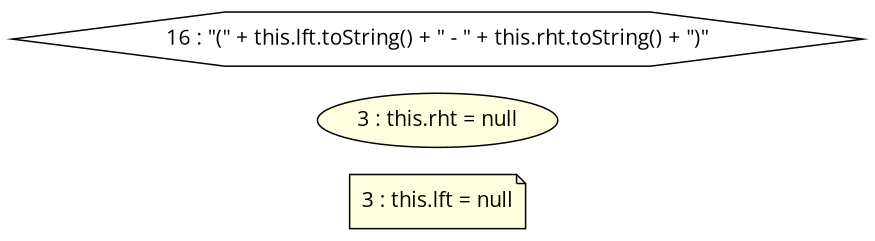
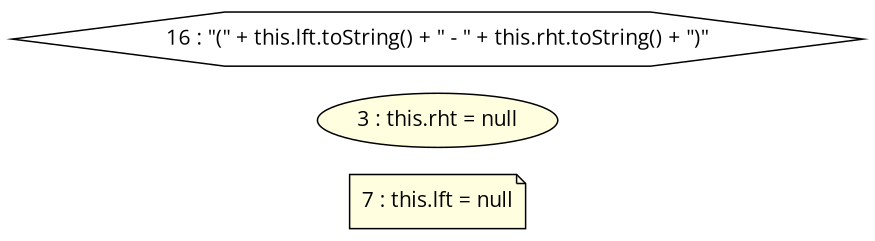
  digraph {
    rankdir=LR
    fontname="Open Sans"
    node [style=filled fillcolor=lightyellow fontname="Open Sans"]
-   "3 : this.lft = null" [shape=note]
+   "3 : this.lft = null" [shape=note label="7 : this.lft = null"]
    "3 : this.rht = null" [shape=ellipse]
    "16 : \"(\" + this.lft.toString() + \" - \" + this.rht.toString() + \")\"" [fillcolor=white shape=hexagon]
  }
